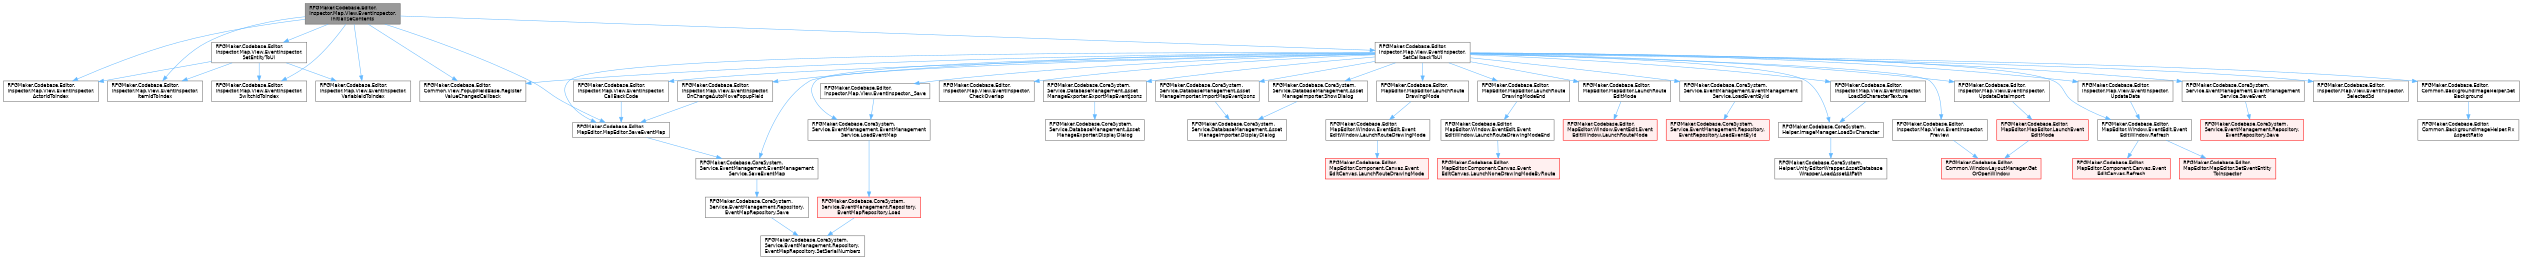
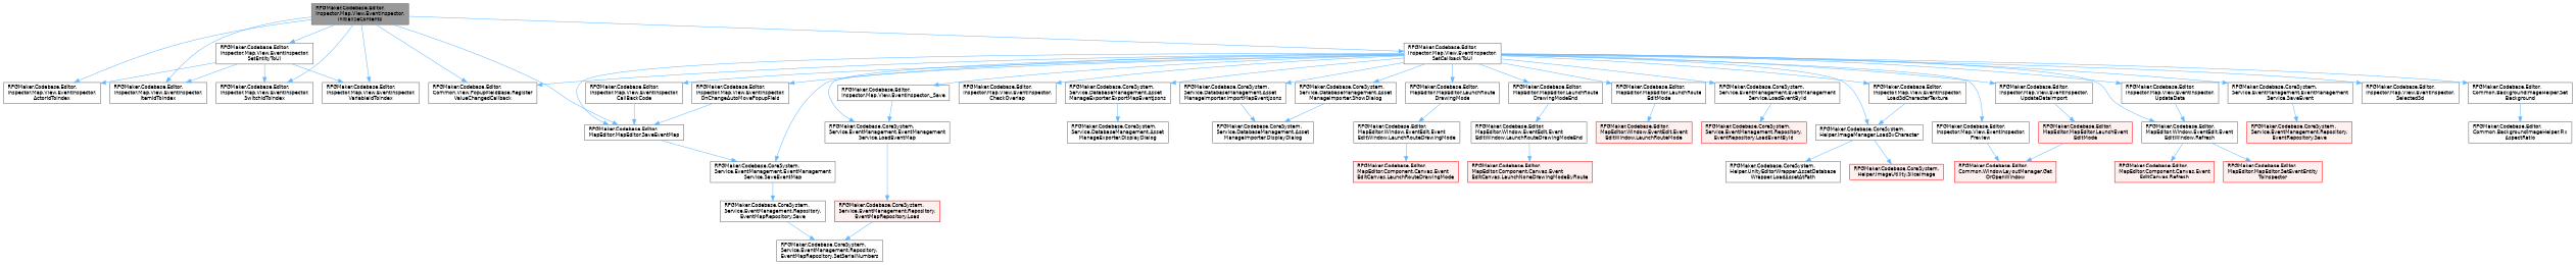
  digraph {
    rankdir=TB
    node [color=grey40 fillcolor=white fontname=Helvetica fontsize=10 shape=box style=filled]
    edge [color=steelblue1 fontname=Helvetica fontsize=10 labelfontname=Helvetica labelfontsize=10 style=solid]
    n1 [color=gray40 fillcolor=grey60 fontcolor=black height=0.2 label="RPGMaker.Codebase.Editor.\lInspector.Map.View.EventInspector.\lInitializeContents" width=0.4]
    n2 [height=0.2 label="RPGMaker.Codebase.Editor.\lInspector.Map.View.EventInspector.\lActorIdToIndex" width=0.4]
    n3 [height=0.2 label="RPGMaker.Codebase.Editor.\lInspector.Map.View.EventInspector.\lItemIdToIndex" width=0.4]
    n4 [height=0.2 label="RPGMaker.Codebase.Editor.\lCommon.View.PopupFieldBase.Register\lValueChangedCallback" width=0.4]
    n5 [height=0.2 label="RPGMaker.Codebase.Editor.\lMapEditor.MapEditor.SaveEventMap" width=0.4]
    n6 [height=0.2 label="RPGMaker.Codebase.Editor.\lInspector.Map.View.EventInspector.\lSetCallbackToUi" width=0.4]
    n7 [height=0.2 label="RPGMaker.Codebase.Editor.\lInspector.Map.View.EventInspector.\lSetEntityToUi" width=0.4]
    n8 [height=0.2 label="RPGMaker.Codebase.Editor.\lInspector.Map.View.EventInspector.\lSwitchIdToIndex" width=0.4]
    n9 [height=0.2 label="RPGMaker.Codebase.Editor.\lInspector.Map.View.EventInspector.\lVariableIdToIndex" width=0.4]
    n10 [height=0.2 label="RPGMaker.Codebase.CoreSystem.\lService.EventManagement.EventManagement\lService.SaveEventMap" width=0.4]
    n11 [height=0.2 label="RPGMaker.Codebase.CoreSystem.\lService.EventManagement.Repository.\lEventMapRepository.Save" width=0.4]
    n12 [height=0.2 label="RPGMaker.Codebase.CoreSystem.\lService.EventManagement.Repository.\lEventMapRepository.SetSerialNumbers" width=0.4]
    n13 [height=0.2 label="RPGMaker.Codebase.Editor.\lInspector.Map.View.EventInspector._Save" width=0.4]
    n14 [height=0.2 label="RPGMaker.Codebase.CoreSystem.\lService.EventManagement.EventManagement\lService.LoadEventMap" width=0.4]
    n15 [height=0.2 label="RPGMaker.Codebase.Editor.\lInspector.Map.View.EventInspector.\lCallBackCode" width=0.4]
    n16 [height=0.2 label="RPGMaker.Codebase.Editor.\lInspector.Map.View.EventInspector.\lCheckOverlap" width=0.4]
    n17 [height=0.2 label="RPGMaker.Codebase.CoreSystem.\lService.DatabaseManagement.Asset\lManageExporter.ExportMapEventJsons" width=0.4]
    n18 [height=0.2 label="RPGMaker.Codebase.CoreSystem.\lService.DatabaseManagement.Asset\lManageImporter.ImportMapEventJsons" width=0.4]
    n19 [height=0.2 label="RPGMaker.Codebase.Editor.\lMapEditor.MapEditor.LaunchRoute\lDrawingMode" width=0.4]
    n20 [height=0.2 label="RPGMaker.Codebase.Editor.\lMapEditor.MapEditor.LaunchRoute\lDrawingModeEnd" width=0.4]
    n21 [height=0.2 label="RPGMaker.Codebase.Editor.\lMapEditor.MapEditor.LaunchRoute\lEditMode" width=0.4]
    n22 [height=0.2 label="RPGMaker.Codebase.CoreSystem.\lService.EventManagement.EventManagement\lService.LoadEventById" width=0.4]
    n23 [height=0.2 label="RPGMaker.Codebase.Editor.\lInspector.Map.View.EventInspector.\lLoadSdCharacterTexture" width=0.4]
    n24 [height=0.2 label="RPGMaker.Codebase.CoreSystem.\lHelper.ImageManager.LoadSvCharacter" width=0.4]
    n25 [height=0.2 label="RPGMaker.Codebase.Editor.\lInspector.Map.View.EventInspector.\lOnChangeAutoMovePopupField" width=0.4]
    n26 [height=0.2 label="RPGMaker.Codebase.Editor.\lInspector.Map.View.EventInspector.\lPreview" width=0.4]
    n27 [height=0.2 label="RPGMaker.Codebase.Editor.\lMapEditor.Window.EventEdit.Event\lEditWindow.Refresh" width=0.4]
    n28 [height=0.2 label="RPGMaker.Codebase.CoreSystem.\lService.EventManagement.EventManagement\lService.SaveEvent" width=0.4]
    n29 [height=0.2 label="RPGMaker.Codebase.Editor.\lInspector.Map.View.EventInspector.\lSelectedSd" width=0.4]
    n30 [height=0.2 label="RPGMaker.Codebase.Editor.\lCommon.BackgroundImageHelper.Set\lBackground" width=0.4]
    n31 [height=0.2 label="RPGMaker.Codebase.CoreSystem.\lService.DatabaseManagement.Asset\lManageImporter.ShowDialog" width=0.4]
    n32 [height=0.2 label="RPGMaker.Codebase.Editor.\lInspector.Map.View.EventInspector.\lUpdateData" width=0.4]
    n33 [height=0.2 label="RPGMaker.Codebase.Editor.\lInspector.Map.View.EventInspector.\lUpdateDataImport" width=0.4]
    n34 [color=red fillcolor="#FFF0F0" height=0.2 label="RPGMaker.Codebase.CoreSystem.\lService.EventManagement.Repository.\lEventMapRepository.Load" width=0.4]
    n35 [height=0.2 label="RPGMaker.Codebase.CoreSystem.\lService.DatabaseManagement.Asset\lManageExporter.DisplayDialog" width=0.4]
    n36 [height=0.2 label="RPGMaker.Codebase.CoreSystem.\lService.DatabaseManagement.Asset\lManageImporter.DisplayDialog" width=0.4]
    n37 [height=0.2 label="RPGMaker.Codebase.Editor.\lMapEditor.Window.EventEdit.Event\lEditWindow.LaunchRouteDrawingMode" width=0.4]
    n38 [color=red fillcolor="#FFF0F0" height=0.2 label="RPGMaker.Codebase.Editor.\lMapEditor.Component.Canvas.Event\lEditCanvas.LaunchRouteDrawingMode" width=0.4]
    n39 [height=0.2 label="RPGMaker.Codebase.Editor.\lMapEditor.Window.EventEdit.Event\lEditWindow.LaunchRouteDrawingModeEnd" width=0.4]
    n40 [color=red fillcolor="#FFF0F0" height=0.2 label="RPGMaker.Codebase.Editor.\lMapEditor.Component.Canvas.Event\lEditCanvas.LaunchNoneDrawingModeByRoute" width=0.4]
    n41 [color=red fillcolor="#FFF0F0" height=0.2 label="RPGMaker.Codebase.Editor.\lMapEditor.Window.EventEdit.Event\lEditWindow.LaunchRouteMode" width=0.4]
    n42 [color=red fillcolor="#FFF0F0" height=0.2 label="RPGMaker.Codebase.CoreSystem.\lService.EventManagement.Repository.\lEventRepository.LoadEventById" width=0.4]
    n43 [height=0.2 label="RPGMaker.Codebase.CoreSystem.\lHelper.UnityEditorWrapper.AssetDatabase\lWrapper.LoadAssetAtPath" width=0.4]
+   n44 [color=red fillcolor="#FFF0F0" height=0.2 label="RPGMaker.Codebase.CoreSystem.\lHelper.ImageUtility.SliceImage" width=0.4]
    n45 [color=red fillcolor="#FFF0F0" height=0.2 label="RPGMaker.Codebase.Editor.\lCommon.WindowLayoutManager.Get\lOrOpenWindow" width=0.4]
    n46 [color=red fillcolor="#FFF0F0" height=0.2 label="RPGMaker.Codebase.Editor.\lMapEditor.Component.Canvas.Event\lEditCanvas.Refresh" width=0.4]
    n47 [color=red fillcolor="#FFF0F0" height=0.2 label="RPGMaker.Codebase.Editor.\lMapEditor.MapEditor.SetEventEntity\lToInspector" width=0.4]
    n48 [color=red fillcolor="#FFF0F0" height=0.2 label="RPGMaker.Codebase.CoreSystem.\lService.EventManagement.Repository.\lEventRepository.Save" width=0.4]
    n49 [height=0.2 label="RPGMaker.Codebase.Editor.\lCommon.BackgroundImageHelper.Fix\lAspectRatio" width=0.4]
    n50 [color=red fillcolor="#FFF0F0" height=0.2 label="RPGMaker.Codebase.Editor.\lMapEditor.MapEditor.LaunchEvent\lEditMode" width=0.4]
    n1 -> n2
    n1 -> n3
    n1 -> n4
    n1 -> n5
    n1 -> n6
    n1 -> n7
    n1 -> n8
    n1 -> n9
    n5 -> n10
    n6 -> n4
    n6 -> n5
    n6 -> n10
    n6 -> n13
    n6 -> n14
    n6 -> n15
    n6 -> n16
    n6 -> n17
    n6 -> n18
    n6 -> n19
    n6 -> n20
    n6 -> n21
    n6 -> n22
    n6 -> n23
    n6 -> n24
    n6 -> n25
    n6 -> n26
    n6 -> n27
    n6 -> n28
    n6 -> n29
    n6 -> n30
    n6 -> n31
    n6 -> n32
    n6 -> n33
    n7 -> n2
    n7 -> n3
    n7 -> n8
    n7 -> n9
    n10 -> n11
    n11 -> n12
    n13 -> n14
    n14 -> n34
    n15 -> n5
    n17 -> n35
    n18 -> n36
    n19 -> n37
    n20 -> n39
    n21 -> n41
    n22 -> n42
    n23 -> n24
    n24 -> n43
+   n24 -> n44
    n25 -> n5
    n26 -> n45
    n27 -> n46
    n27 -> n47
    n28 -> n48
    n30 -> n49
    n31 -> n36
    n32 -> n27
    n33 -> n50
    n34 -> n12
    n37 -> n38
    n39 -> n40
    n50 -> n45
  }
